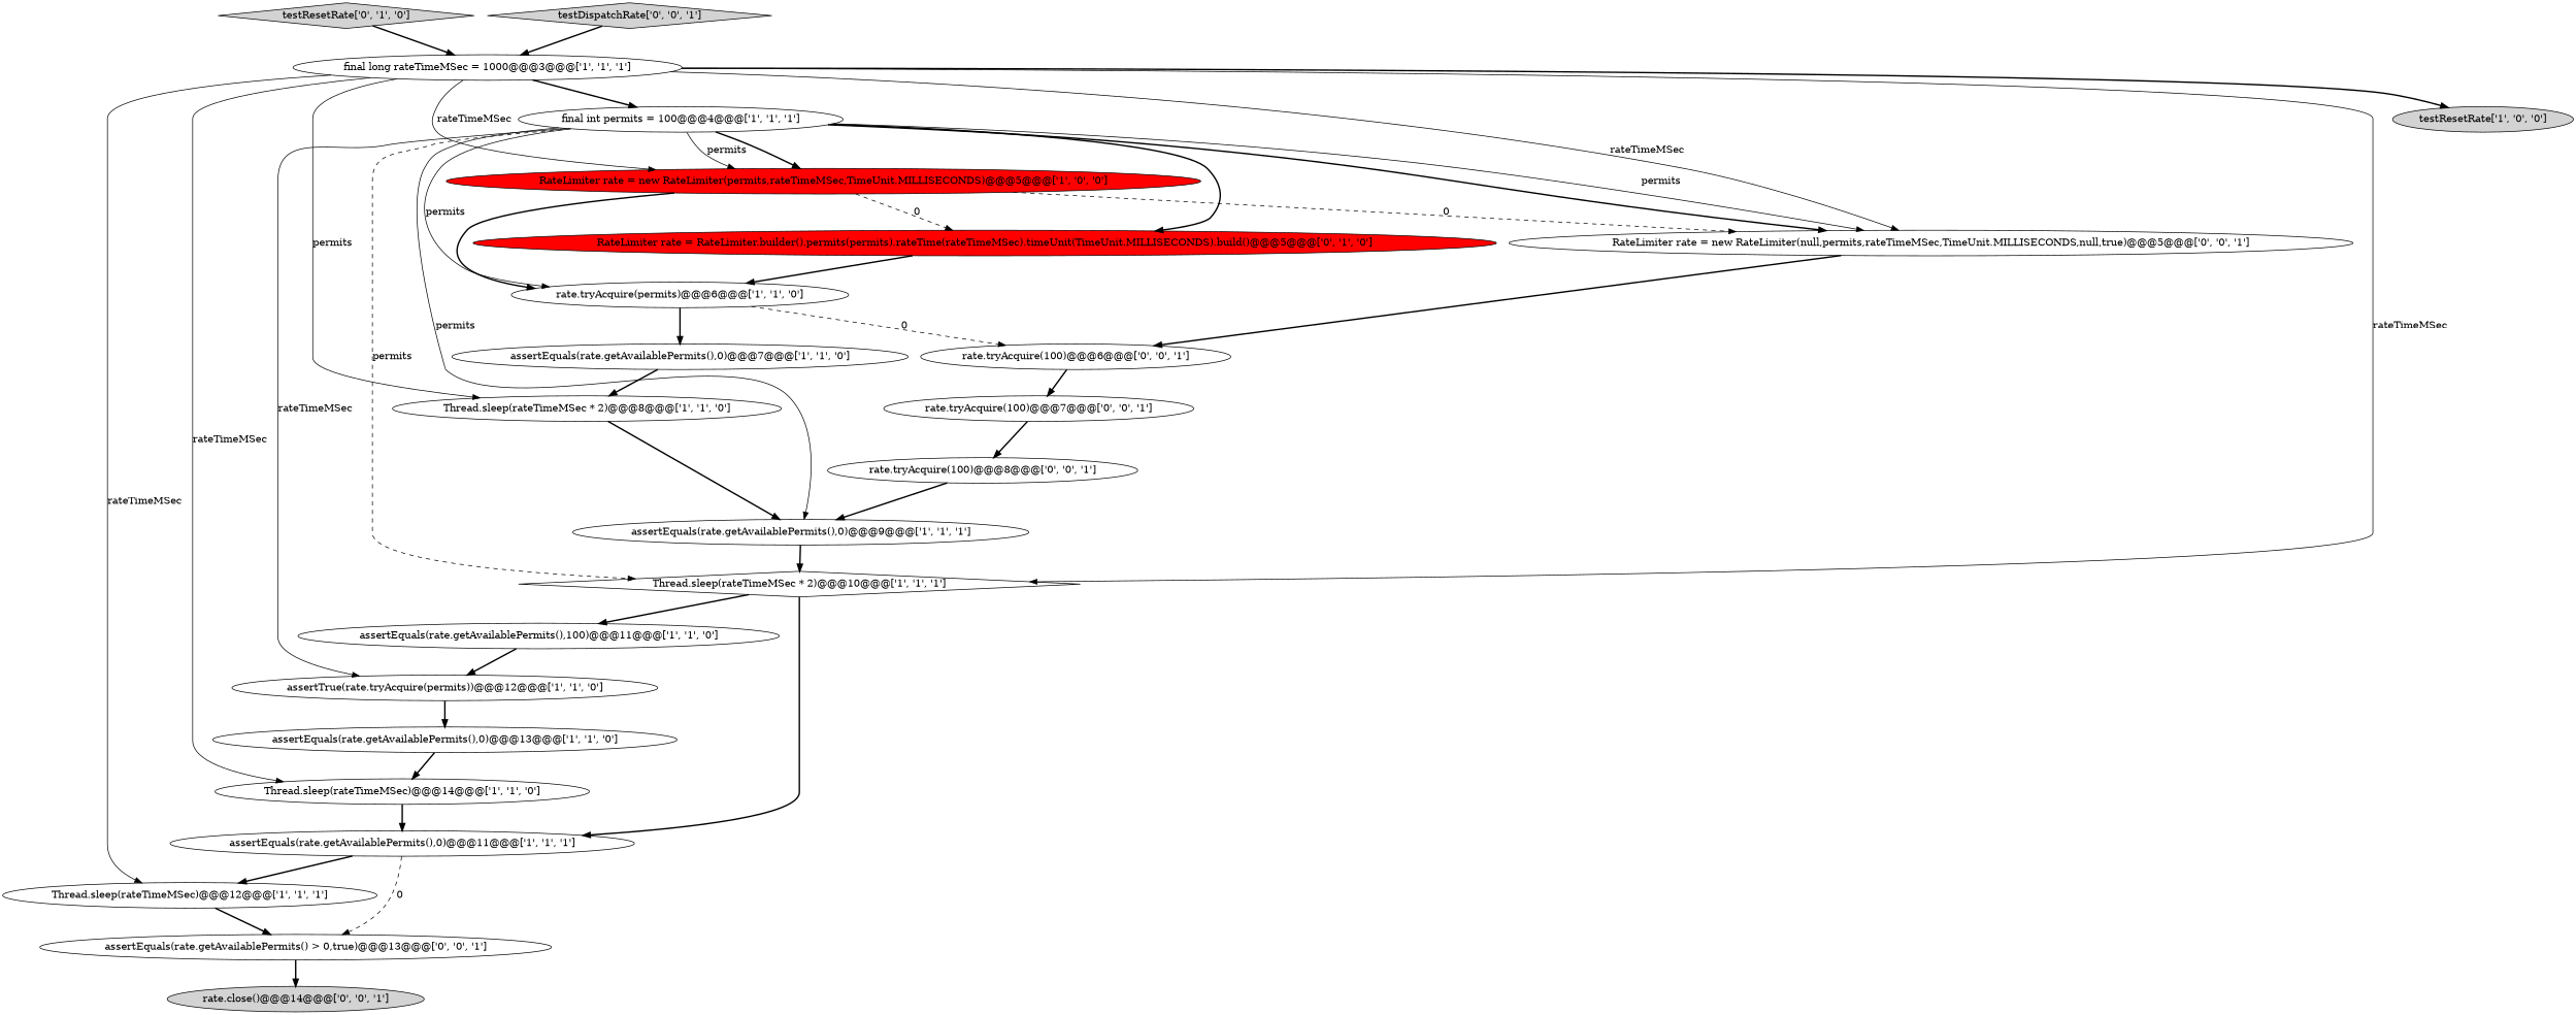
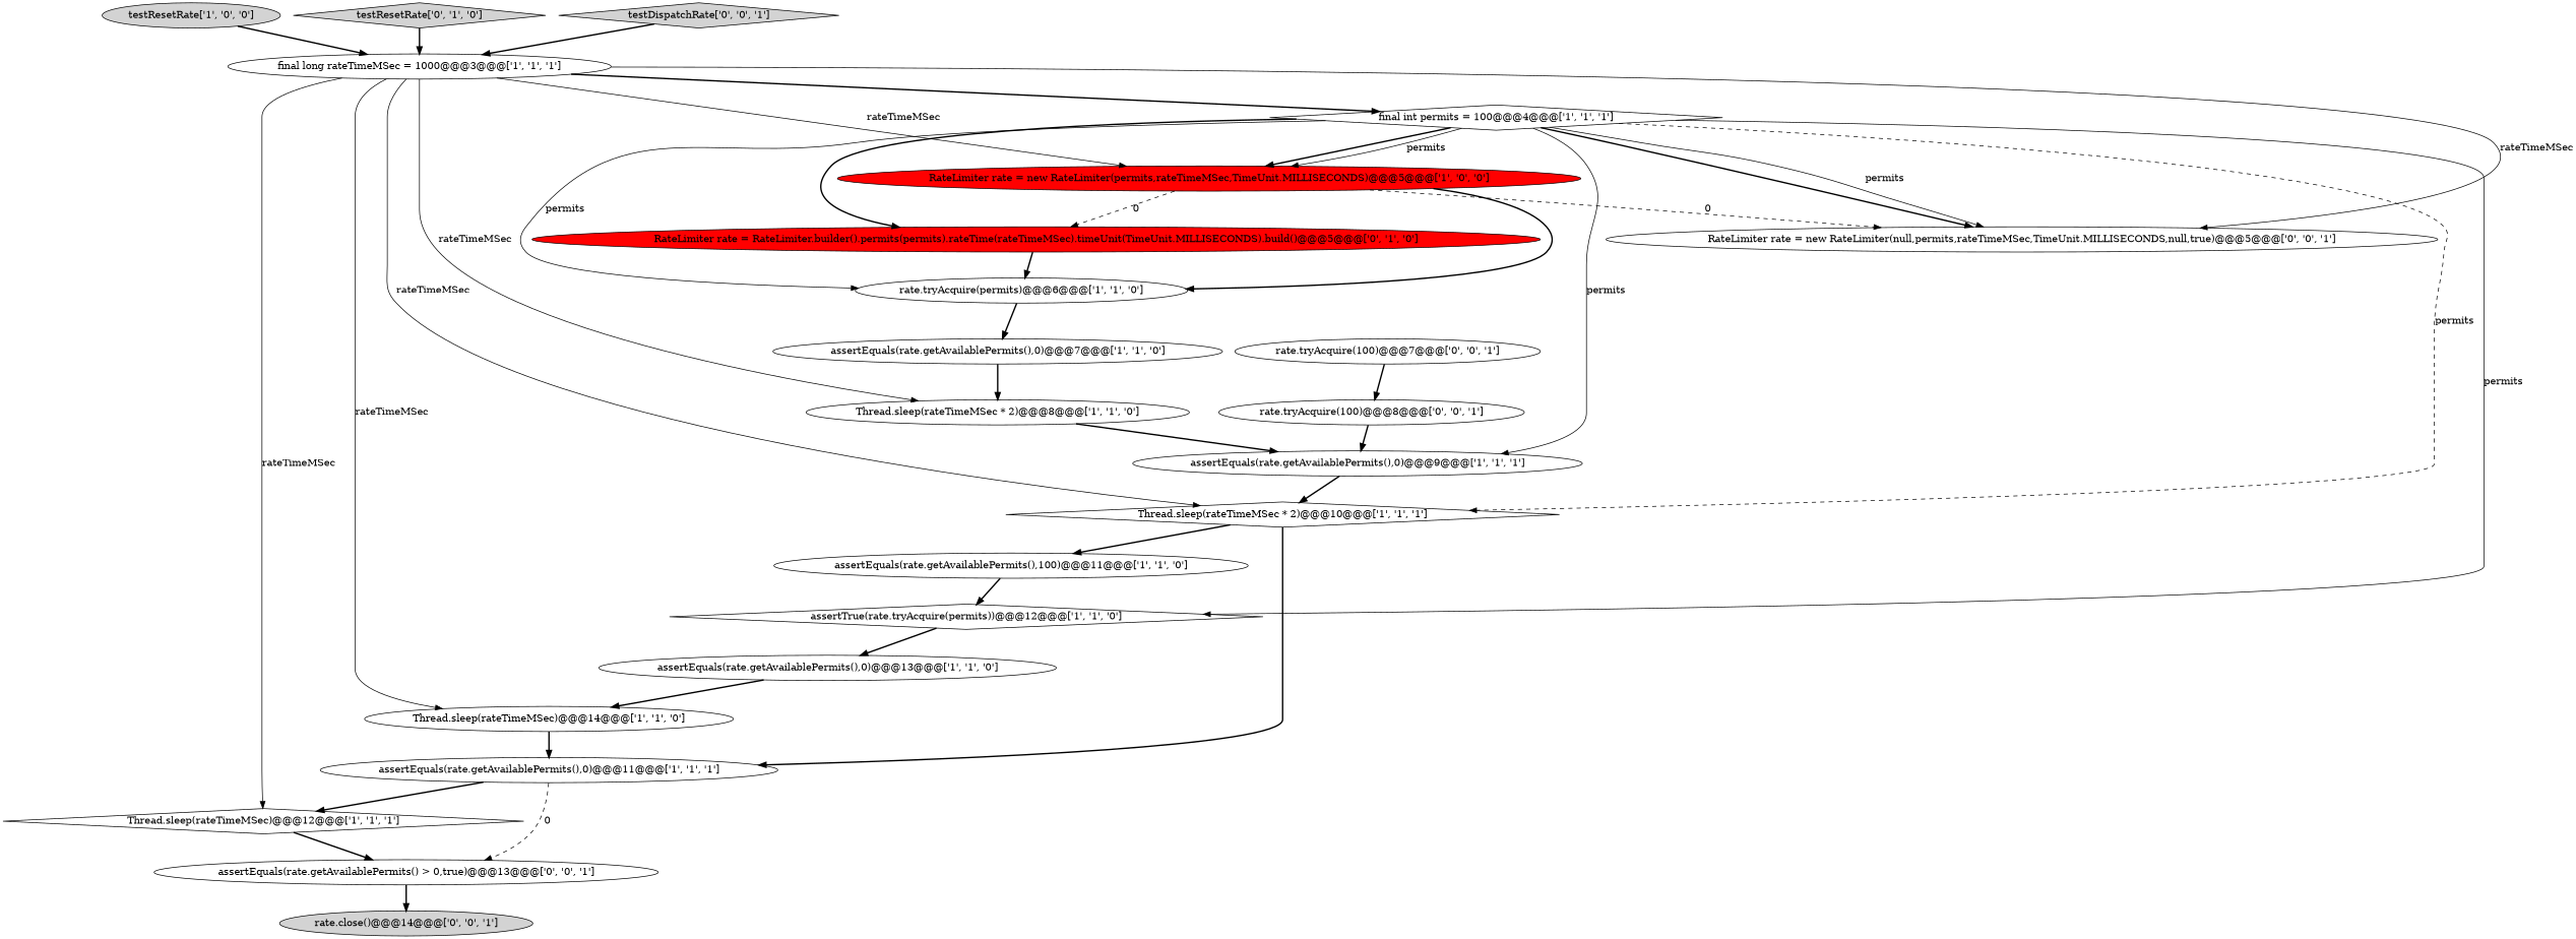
  digraph {
    node [fillcolor=white shape=ellipse style=filled]
    edge [style=bold]
    n1 [label="assertEquals(rate.getAvailablePermits() > 0,true)@@@13@@@['0', '0', '1']"]
    n2 [fillcolor=lightgray label="rate.close()@@@14@@@['0', '0', '1']"]
    n3 [label="RateLimiter rate = new RateLimiter(null,permits,rateTimeMSec,TimeUnit.MILLISECONDS,null,true)@@@5@@@['0', '0', '1']"]
-   n4 [label="rate.tryAcquire(100)@@@6@@@['0', '0', '1']"]
    n5 [label="rate.tryAcquire(100)@@@7@@@['0', '0', '1']"]
-   n6 [label="Thread.sleep(rateTimeMSec)@@@12@@@['1', '1', '1']"]
+   n6 [label="Thread.sleep(rateTimeMSec)@@@12@@@['1', '1', '1']" shape=diamond]
    n7 [fillcolor=lightgray label="testResetRate['1', '0', '0']"]
    n8 [label="final long rateTimeMSec = 1000@@@3@@@['1', '1', '1']"]
    n9 [label="Thread.sleep(rateTimeMSec * 2)@@@8@@@['1', '1', '0']"]
    n10 [fillcolor=red label="RateLimiter rate = new RateLimiter(permits,rateTimeMSec,TimeUnit.MILLISECONDS)@@@5@@@['1', '0', '0']"]
    n11 [label="Thread.sleep(rateTimeMSec * 2)@@@10@@@['1', '1', '1']" shape=diamond]
    n12 [label="Thread.sleep(rateTimeMSec)@@@14@@@['1', '1', '0']"]
-   n13 [label="final int permits = 100@@@4@@@['1', '1', '1']"]
+   n13 [label="final int permits = 100@@@4@@@['1', '1', '1']" shape=diamond]
    n14 [label="assertEquals(rate.getAvailablePermits(),0)@@@11@@@['1', '1', '1']"]
    n15 [fillcolor=red label="RateLimiter rate = RateLimiter.builder().permits(permits).rateTime(rateTimeMSec).timeUnit(TimeUnit.MILLISECONDS).build()@@@5@@@['0', '1', '0']"]
    n16 [label="rate.tryAcquire(permits)@@@6@@@['1', '1', '0']"]
    n17 [label="assertEquals(rate.getAvailablePermits(),0)@@@7@@@['1', '1', '0']"]
    n18 [label="assertEquals(rate.getAvailablePermits(),0)@@@9@@@['1', '1', '1']"]
    n19 [label="assertEquals(rate.getAvailablePermits(),100)@@@11@@@['1', '1', '0']"]
-   n20 [label="assertTrue(rate.tryAcquire(permits))@@@12@@@['1', '1', '0']"]
+   n20 [label="assertTrue(rate.tryAcquire(permits))@@@12@@@['1', '1', '0']" shape=diamond]
    n21 [label="assertEquals(rate.getAvailablePermits(),0)@@@13@@@['1', '1', '0']"]
    n22 [fillcolor=lightgray label="testResetRate['0', '1', '0']" shape=diamond]
    n23 [label="rate.tryAcquire(100)@@@8@@@['0', '0', '1']"]
    n24 [fillcolor=lightgray label="testDispatchRate['0', '0', '1']" shape=diamond]
    n1 -> n2
-   n3 -> n4
-   n4 -> n5
    n5 -> n23
    n6 -> n1
-   n8 -> n7
+   n7 -> n8
    n8 -> n3 [label=rateTimeMSec style=solid]
    n8 -> n6 [label=rateTimeMSec style=solid]
-   n8 -> n9 [label=permits style=solid]
+   n8 -> n9 [label=rateTimeMSec style=solid]
    n8 -> n10 [label=rateTimeMSec style=solid]
    n8 -> n11 [label=rateTimeMSec style=solid]
    n8 -> n12 [label=rateTimeMSec style=solid]
    n8 -> n13
    n9 -> n18
    n10 -> n3 [label=0 style=dashed]
    n10 -> n15 [label=0 style=dashed]
    n10 -> n16
    n11 -> n14
    n11 -> n19
    n12 -> n14
    n13 -> n3
    n13 -> n3 [label=permits style=solid]
    n13 -> n10
    n13 -> n10 [label=permits style=solid]
    n13 -> n11 [label=permits style=dashed]
    n13 -> n15
    n13 -> n16 [label=permits style=solid]
    n13 -> n18 [label=permits style=solid]
-   n13 -> n20 [label=rateTimeMSec style=solid]
+   n13 -> n20 [label=permits style=solid]
    n14 -> n1 [label=0 style=dashed]
    n14 -> n6
    n15 -> n16
-   n16 -> n4 [label=0 style=dashed]
    n16 -> n17
    n17 -> n9
    n18 -> n11
    n19 -> n20
    n20 -> n21
    n21 -> n12
    n22 -> n8
    n23 -> n18
    n24 -> n8
  }
